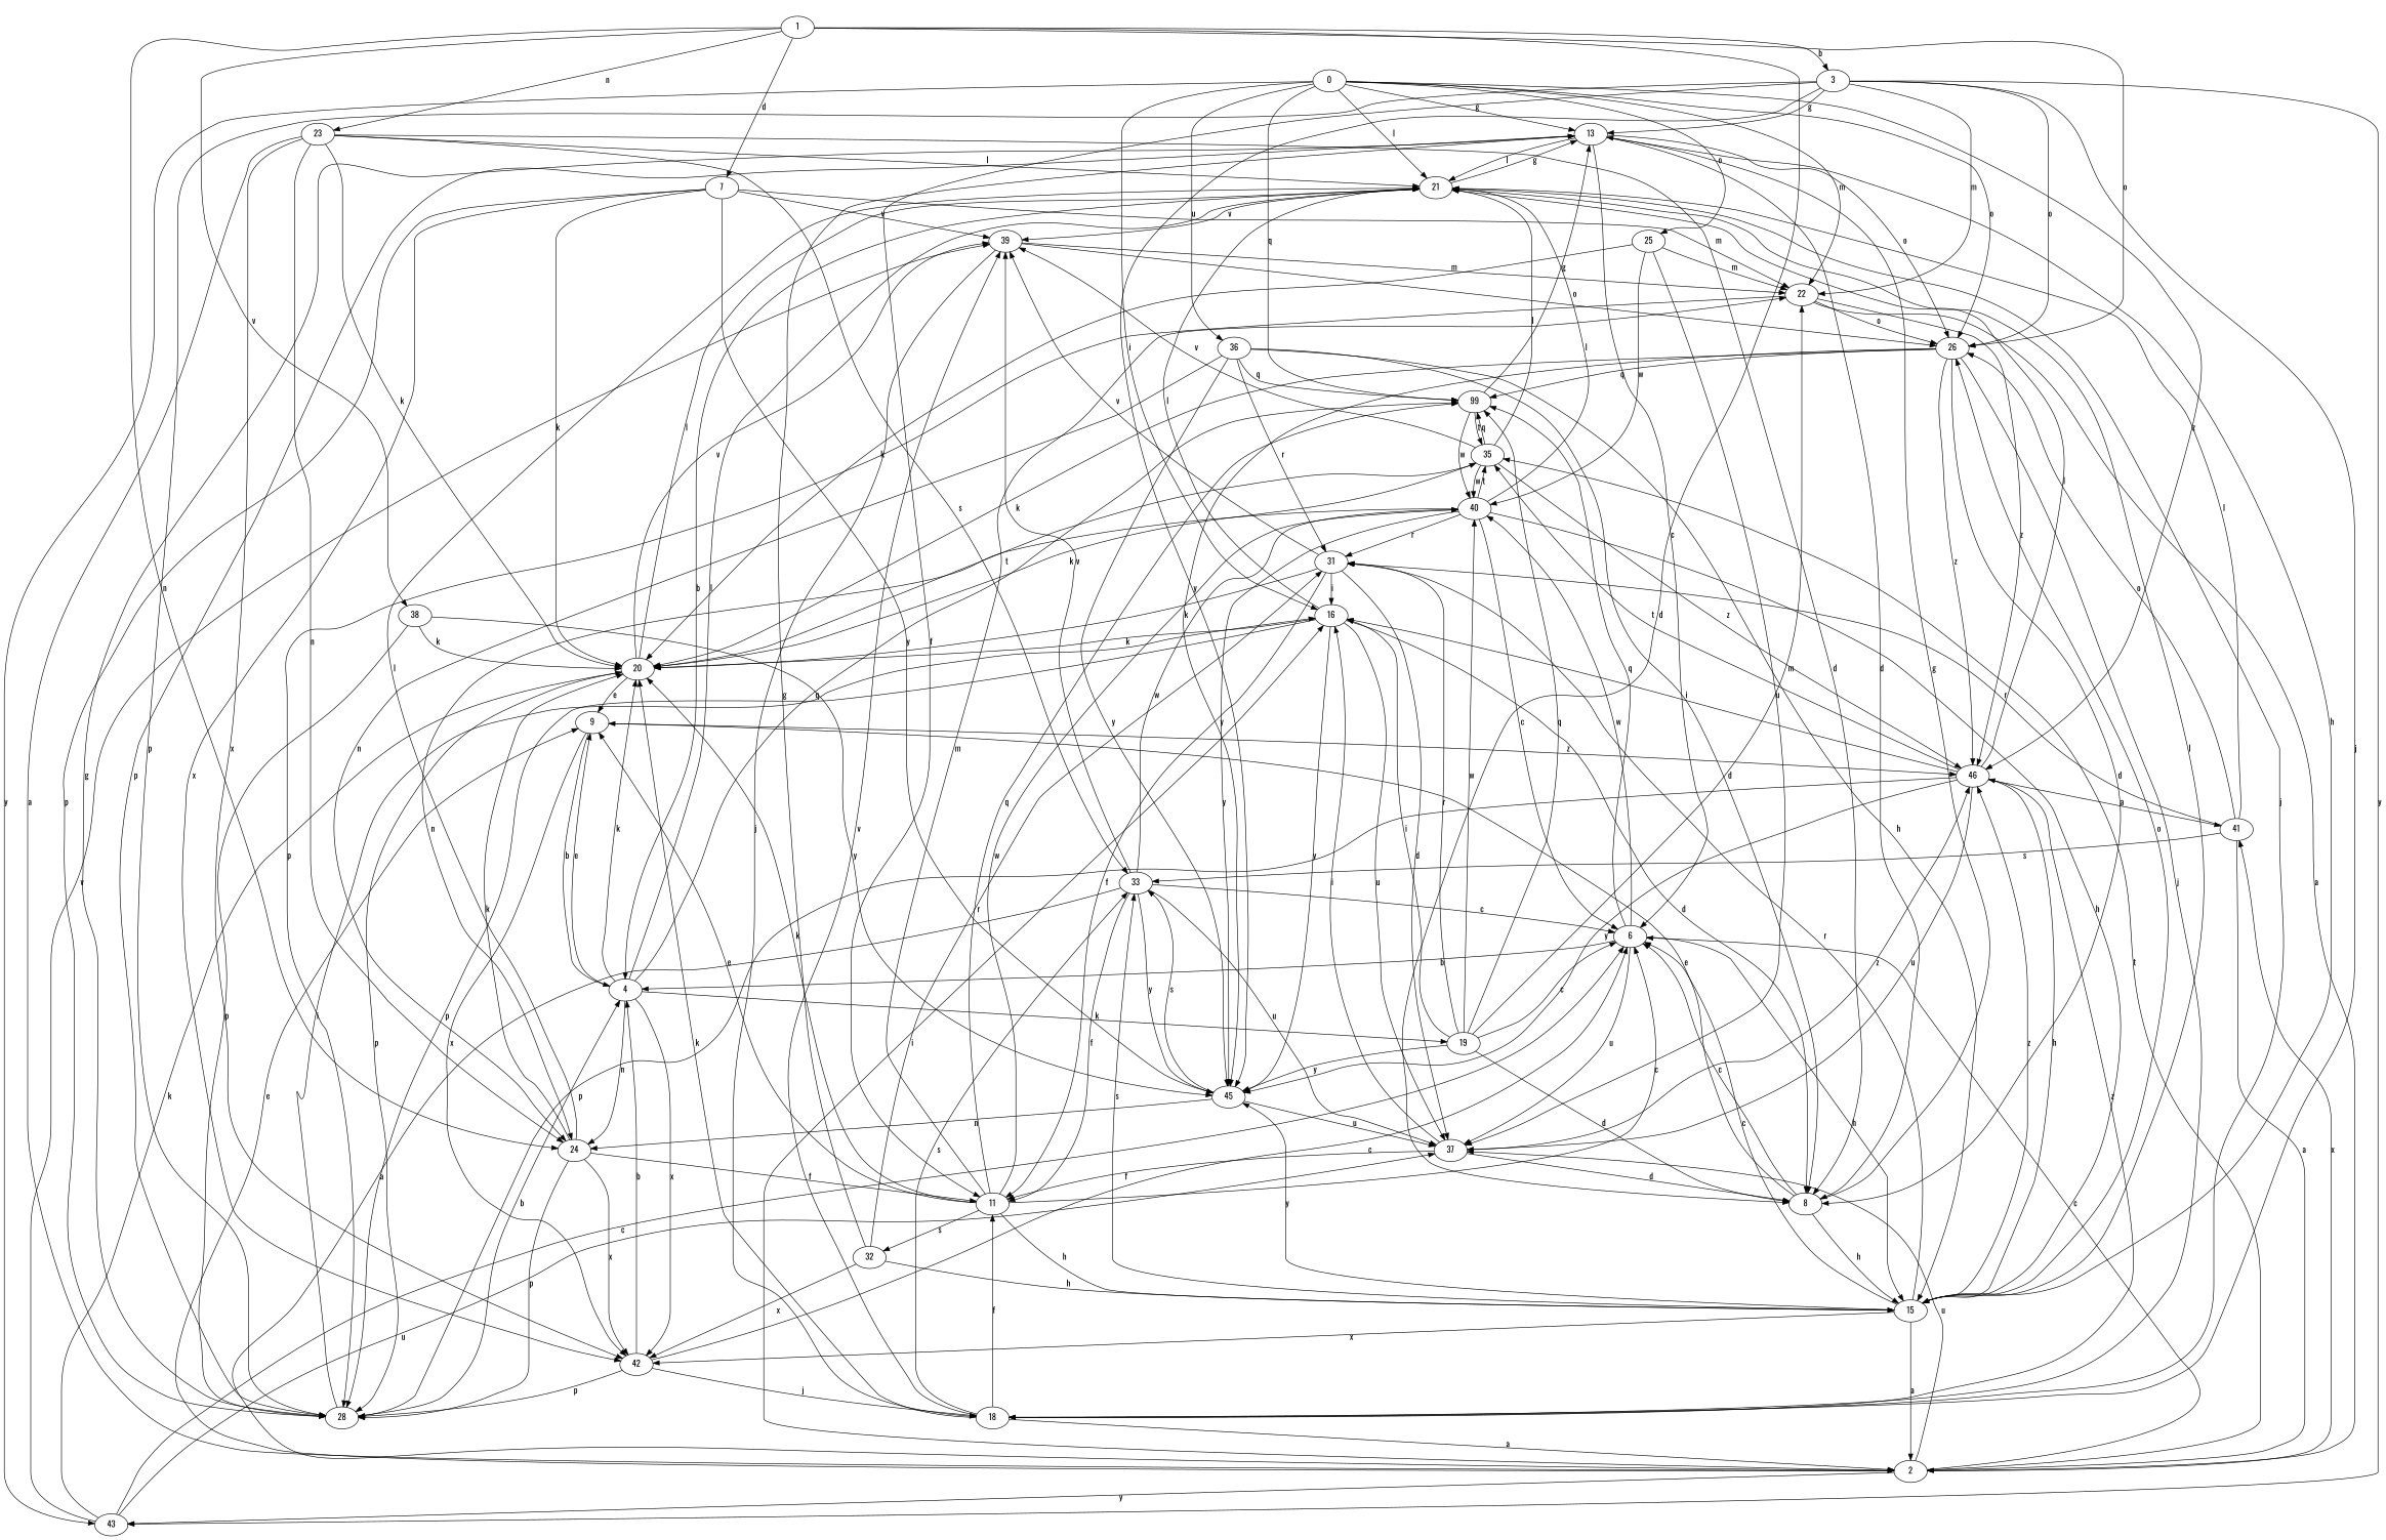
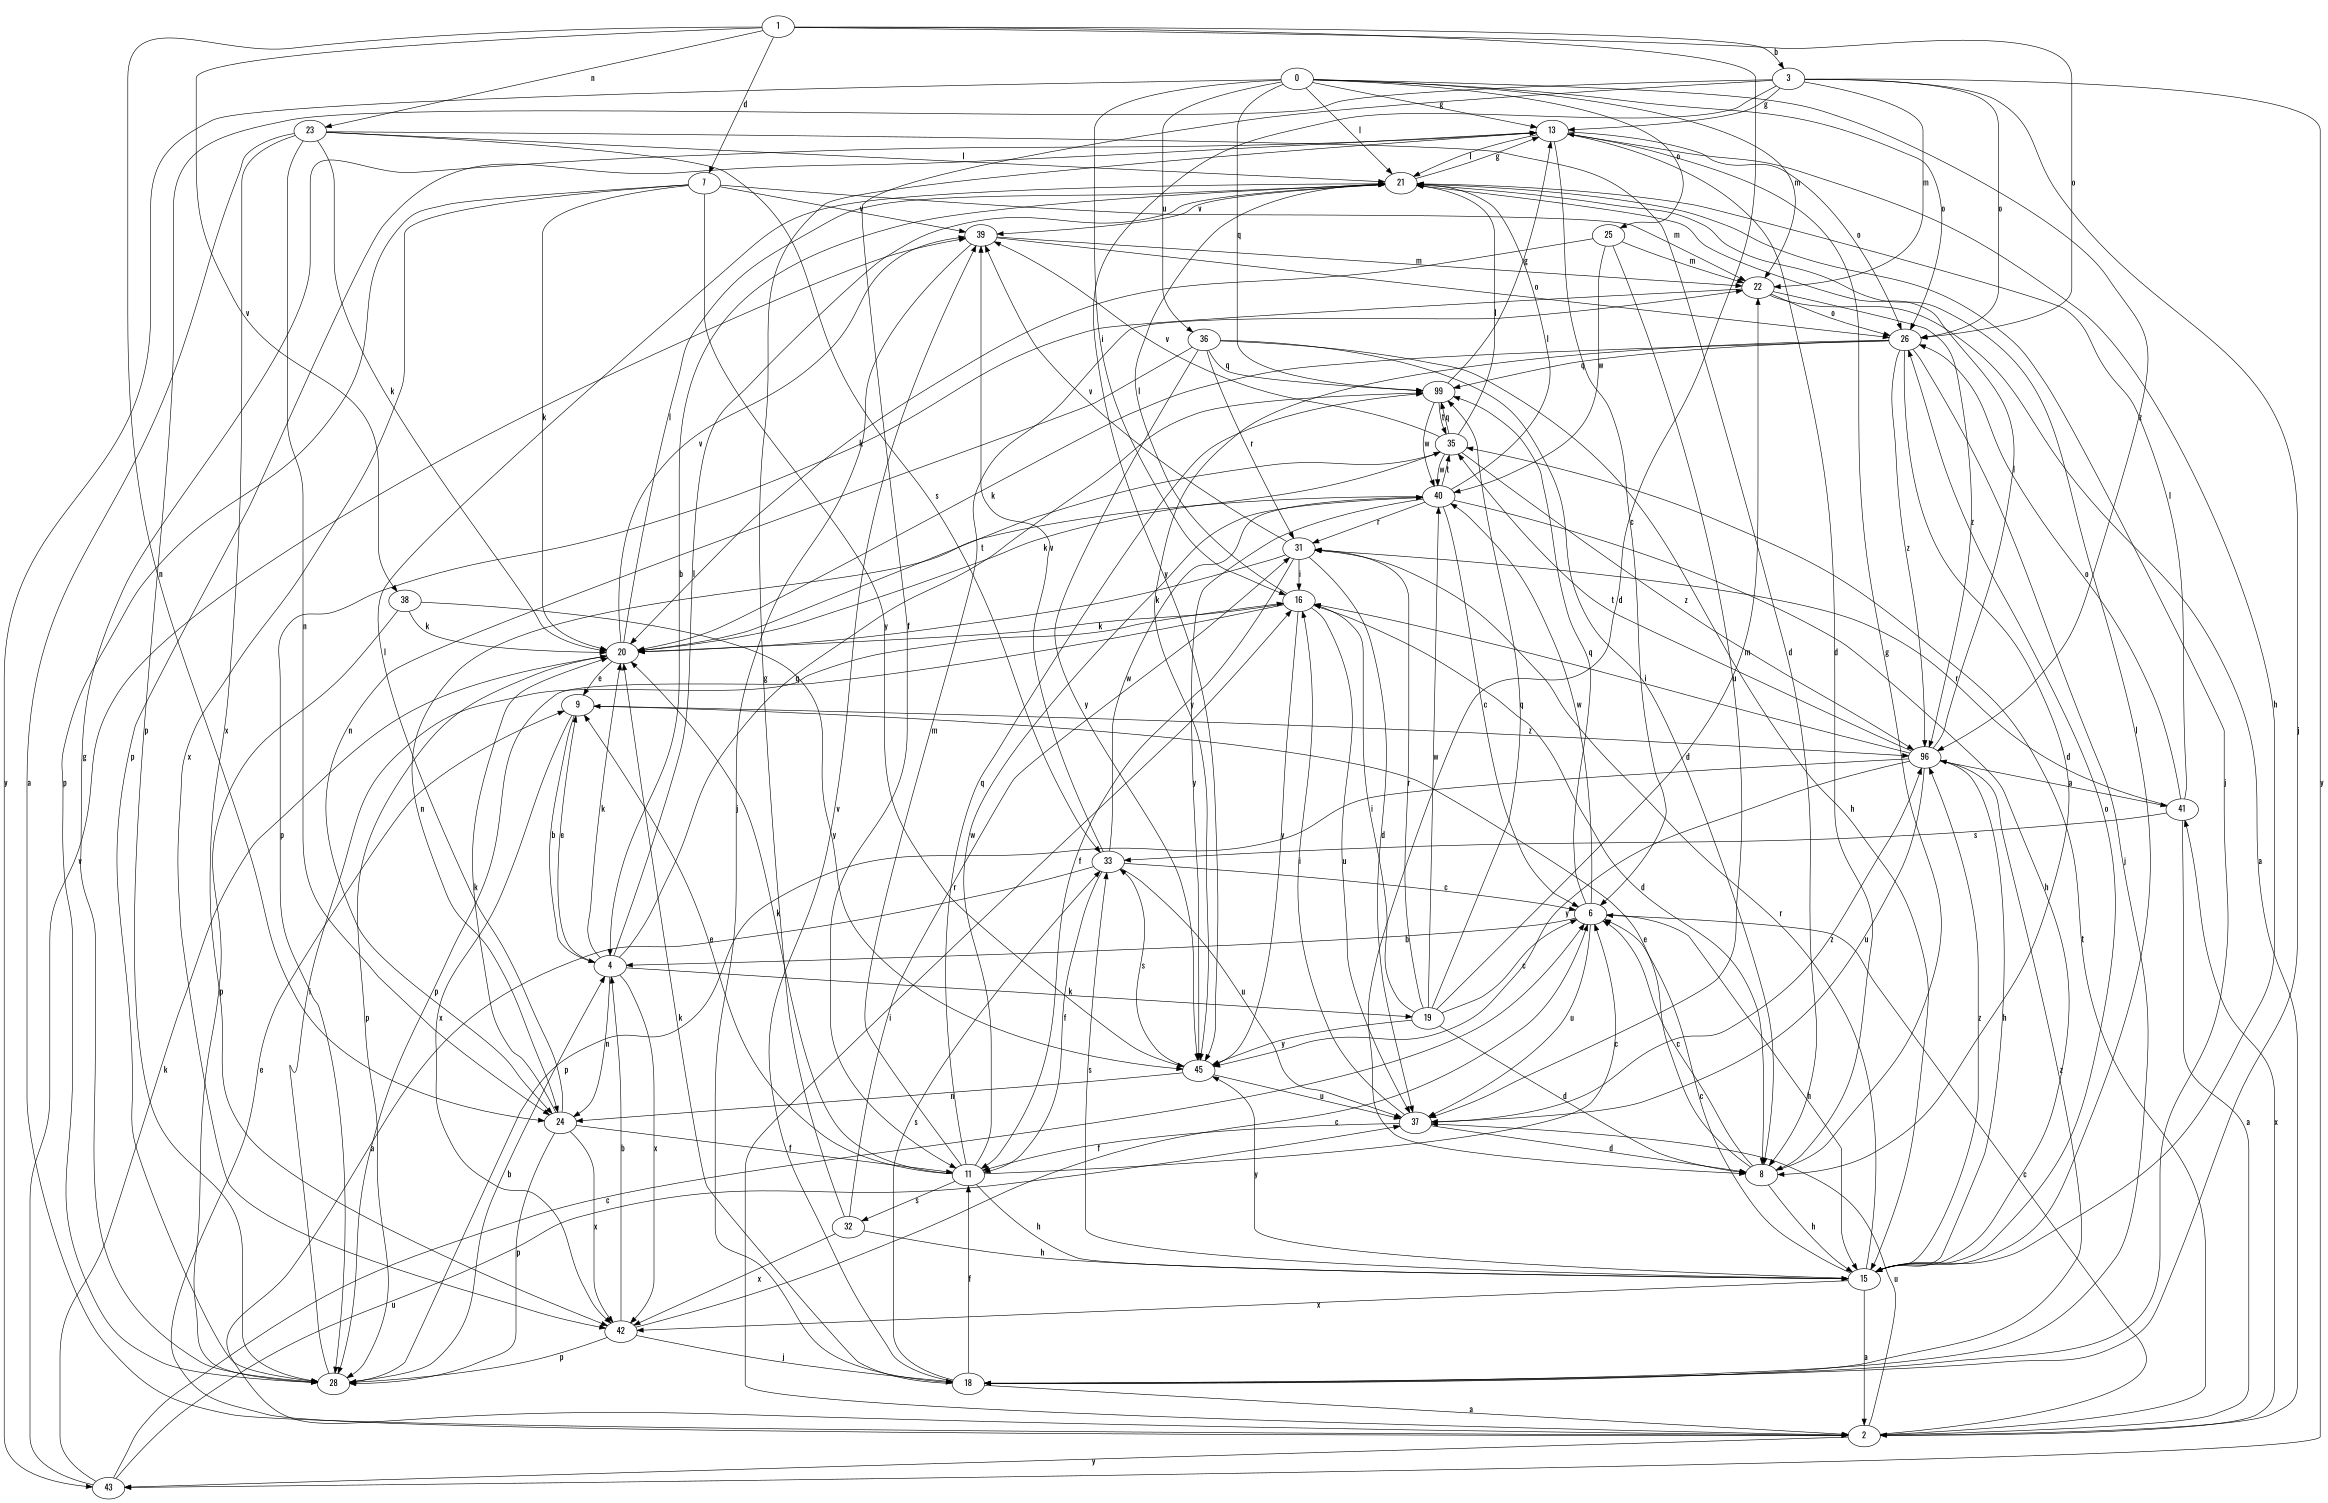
  strict digraph {
    fontname=Oswald
    node [fontname=Oswald]
    edge [fontname=Oswald]
    0
    13
    16
    21
    22
    25
    26
    n8 [label=99]
    36
    43
-   46
+   46 [label=96]
    8
    6
    28
    15
    37
    45
    20
    18
    4
    39
    2
    40
    35
    24
    31
    41
    1
    3
    7
    23
    38
    11
    42
    9
    33
    32
    19
    0 -> 13 [label=g]
    0 -> 16 [label=i]
    0 -> 21 [label=l]
    0 -> 22 [label=m]
    0 -> 25 [label=o]
    0 -> 26 [label=o]
    0 -> n8 [label=q]
    0 -> 36 [label=u]
    0 -> 43 [label=y]
    0 -> 46 [label=z]
    13 -> 21 [label=l]
    13 -> 26 [label=o]
    13 -> 8 [label=d]
    13 -> 6 [label=c]
    13 -> 28 [label=p]
    13 -> 15 [label=h]
    16 -> 21 [label=l]
    16 -> 8 [label=d]
    16 -> 28 [label=p]
    16 -> 37 [label=u]
    16 -> 45 [label=y]
    16 -> 20 [label=k]
    21 -> 13 [label=g]
    21 -> 18 [label=j]
    21 -> 4 [label=b]
    21 -> 39 [label=v]
    22 -> 26 [label=o]
    22 -> 46 [label=z]
    22 -> 28 [label=p]
    22 -> 2 [label=a]
    25 -> 22 [label=m]
    25 -> 37 [label=u]
    25 -> 20 [label=k]
    25 -> 40 [label=w]
    26 -> n8 [label=q]
    26 -> 46 [label=z]
    26 -> 8 [label=d]
    26 -> 45 [label=y]
    26 -> 20 [label=k]
    26 -> 18 [label=j]
    n8 -> 13 [label=g]
    n8 -> 40 [label=w]
    n8 -> 35 [label=t]
    36 -> n8 [label=q]
    36 -> 8 [label=d]
    36 -> 15 [label=h]
    36 -> 45 [label=y]
    36 -> 24 [label=n]
    36 -> 31 [label=r]
    43 -> 6 [label=c]
    43 -> 37 [label=u]
    43 -> 20 [label=k]
    43 -> 39 [label=v]
    46 -> 16 [label=i]
    46 -> 21 [label=l]
    46 -> 28 [label=p]
    46 -> 15 [label=h]
    46 -> 37 [label=u]
    46 -> 45 [label=y]
    46 -> 35 [label=t]
    46 -> 41 [label=a]
    8 -> 13 [label=g]
    8 -> 6 [label=c]
    8 -> 15 [label=h]
    8 -> 9 [label=e]
    6 -> n8 [label=q]
    6 -> 15 [label=h]
    6 -> 37 [label=u]
    6 -> 4 [label=b]
    6 -> 40 [label=w]
    28 -> 13 [label=g]
    28 -> 16 [label=i]
    28 -> 4 [label=b]
    15 -> 21 [label=l]
    15 -> 26 [label=o]
    15 -> 46 [label=z]
    15 -> 6 [label=c]
    15 -> 45 [label=y]
    15 -> 2 [label=a]
    15 -> 31 [label=r]
    15 -> 42 [label=x]
    15 -> 33 [label=s]
    37 -> 16 [label=i]
    37 -> 46 [label=z]
    37 -> 8 [label=d]
    37 -> 11 [label=f]
    45 -> 37 [label=u]
    45 -> 24 [label=n]
    45 -> 33 [label=s]
    20 -> 21 [label=l]
    20 -> 28 [label=p]
    20 -> 39 [label=v]
    20 -> 35 [label=t]
    20 -> 9 [label=e]
    18 -> 46 [label=z]
    18 -> 20 [label=k]
    18 -> 39 [label=v]
    18 -> 2 [label=a]
    18 -> 11 [label=f]
    18 -> 33 [label=s]
    4 -> 21 [label=l]
    4 -> n8 [label=q]
    4 -> 20 [label=k]
    4 -> 24 [label=n]
    4 -> 42 [label=x]
    4 -> 9 [label=e]
    4 -> 19 [label=k]
    39 -> 22 [label=m]
    39 -> 26 [label=o]
    39 -> 18 [label=j]
    2 -> 16 [label=i]
    2 -> 43 [label=y]
    2 -> 6 [label=c]
    2 -> 37 [label=u]
    2 -> 35 [label=t]
    2 -> 41 [label=x]
    2 -> 9 [label=e]
    40 -> 21 [label=l]
    40 -> 6 [label=c]
    40 -> 15 [label=h]
    40 -> 45 [label=y]
    40 -> 35 [label=t]
    40 -> 24 [label=n]
    40 -> 31 [label=r]
    35 -> 21 [label=l]
    35 -> n8 [label=q]
    35 -> 46 [label=z]
    35 -> 20 [label=k]
    35 -> 39 [label=v]
    35 -> 40 [label=w]
    24 -> 21 [label=l]
    24 -> 28 [label=p]
    24 -> 20 [label=k]
    24 -> 11 [label=f]
    24 -> 42 [label=x]
    31 -> 16 [label=i]
    31 -> 37 [label=d]
    31 -> 20 [label=k]
    31 -> 39 [label=v]
    31 -> 11 [label=f]
    41 -> 21 [label=l]
    41 -> 26 [label=o]
    41 -> 2 [label=a]
    41 -> 31 [label=r]
    41 -> 33 [label=s]
    1 -> 26 [label=o]
    1 -> 8 [label=d]
    1 -> 24 [label=n]
    1 -> 3 [label=b]
    1 -> 7 [label=d]
    1 -> 23 [label=n]
    1 -> 38 [label=v]
    3 -> 13 [label=g]
    3 -> 22 [label=m]
    3 -> 26 [label=o]
    3 -> 43 [label=y]
    3 -> 28 [label=p]
    3 -> 45 [label=y]
    3 -> 18 [label=j]
    3 -> 11 [label=f]
    7 -> 22 [label=m]
    7 -> 28 [label=p]
    7 -> 45 [label=y]
    7 -> 20 [label=k]
    7 -> 39 [label=v]
    7 -> 42 [label=x]
    23 -> 21 [label=l]
    23 -> 8 [label=d]
    23 -> 20 [label=k]
    23 -> 2 [label=a]
    23 -> 24 [label=n]
    23 -> 42 [label=x]
    23 -> 33 [label=s]
    38 -> 28 [label=p]
    38 -> 45 [label=y]
    38 -> 20 [label=k]
    11 -> 22 [label=m]
    11 -> n8 [label=q]
    11 -> 6 [label=c]
    11 -> 15 [label=h]
    11 -> 20 [label=k]
    11 -> 40 [label=w]
    11 -> 9 [label=e]
    11 -> 32 [label=s]
    42 -> 6 [label=c]
    42 -> 28 [label=p]
    42 -> 18 [label=j]
    42 -> 4 [label=b]
    9 -> 46 [label=z]
    9 -> 4 [label=b]
    9 -> 42 [label=x]
    33 -> 6 [label=c]
    33 -> 37 [label=u]
-   33 -> 45 [label=y]
    33 -> 39 [label=v]
    33 -> 2 [label=a]
    33 -> 40 [label=w]
    33 -> 11 [label=f]
    32 -> 13 [label=g]
    32 -> 15 [label=h]
    32 -> 31 [label=r]
    32 -> 42 [label=x]
    19 -> 16 [label=i]
    19 -> 22 [label=m]
    19 -> n8 [label=q]
    19 -> 8 [label=d]
    19 -> 6 [label=c]
    19 -> 45 [label=y]
    19 -> 40 [label=w]
    19 -> 31 [label=r]
  }
